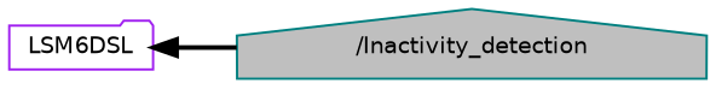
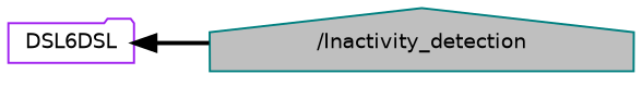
  digraph {
    rankdir=LR
    node [fontname=Helvetica fontsize=10 style=filled]
-   n1 [color=purple fillcolor=white height=0.2 label=LSM6DSL shape=folder width=0.4]
+   n1 [color=purple fillcolor=white height=0.2 label=DSL6DSL shape=folder width=0.4]
    n2 [color=teal fillcolor=grey75 fontcolor=black height=0.2 label="/Inactivity_detection" shape=house width=0.4]
    n1 -> n2 [dir=back fontname=Helvetica fontsize=10 labelfontname=Helvetica labelfontsize=10 shape=plaintext style=bold color=black]
  }
